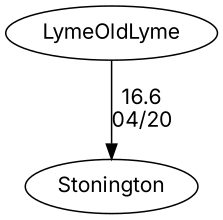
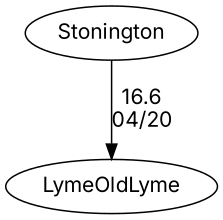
  digraph {
    fontname=Inter
    node [fontname=Inter]
    Stonington
    LymeOldLyme
-   LymeOldLyme -> Stonington [label="16.6\n04/20" random=random weight=84 fontname=Inter]
+   Stonington -> LymeOldLyme [label="16.6\n04/20" random=random weight=84 fontname=Inter]
  }
